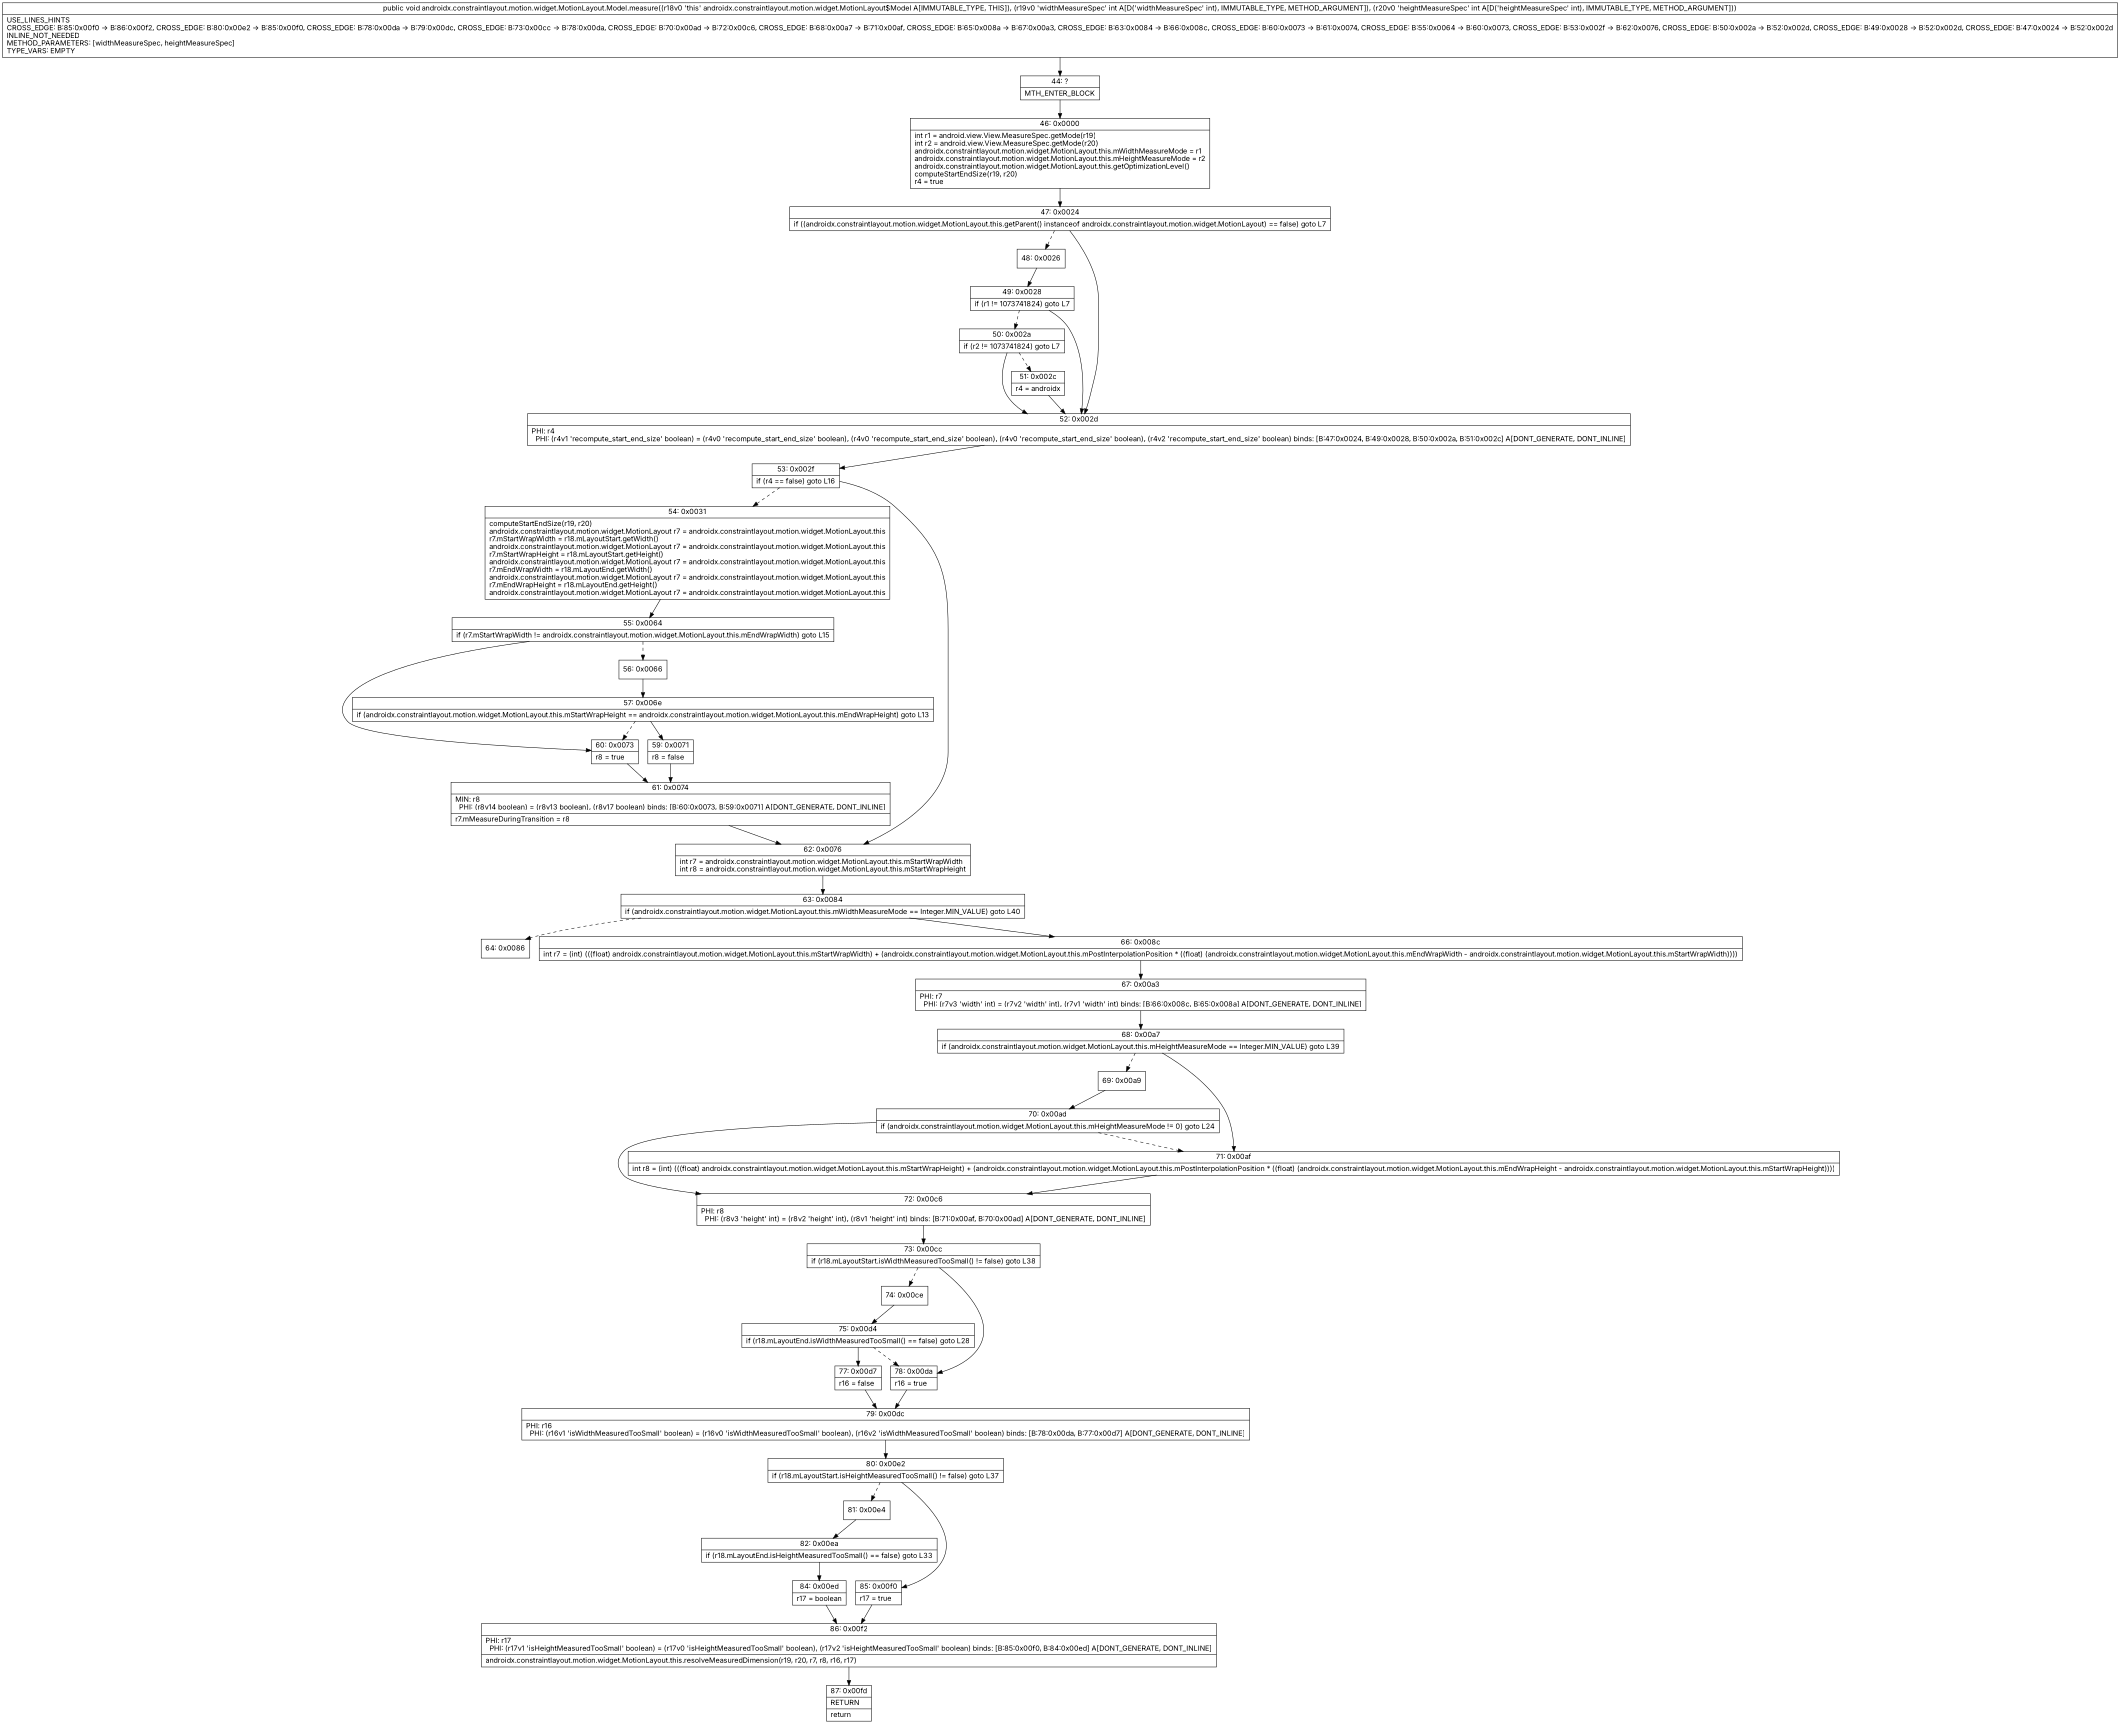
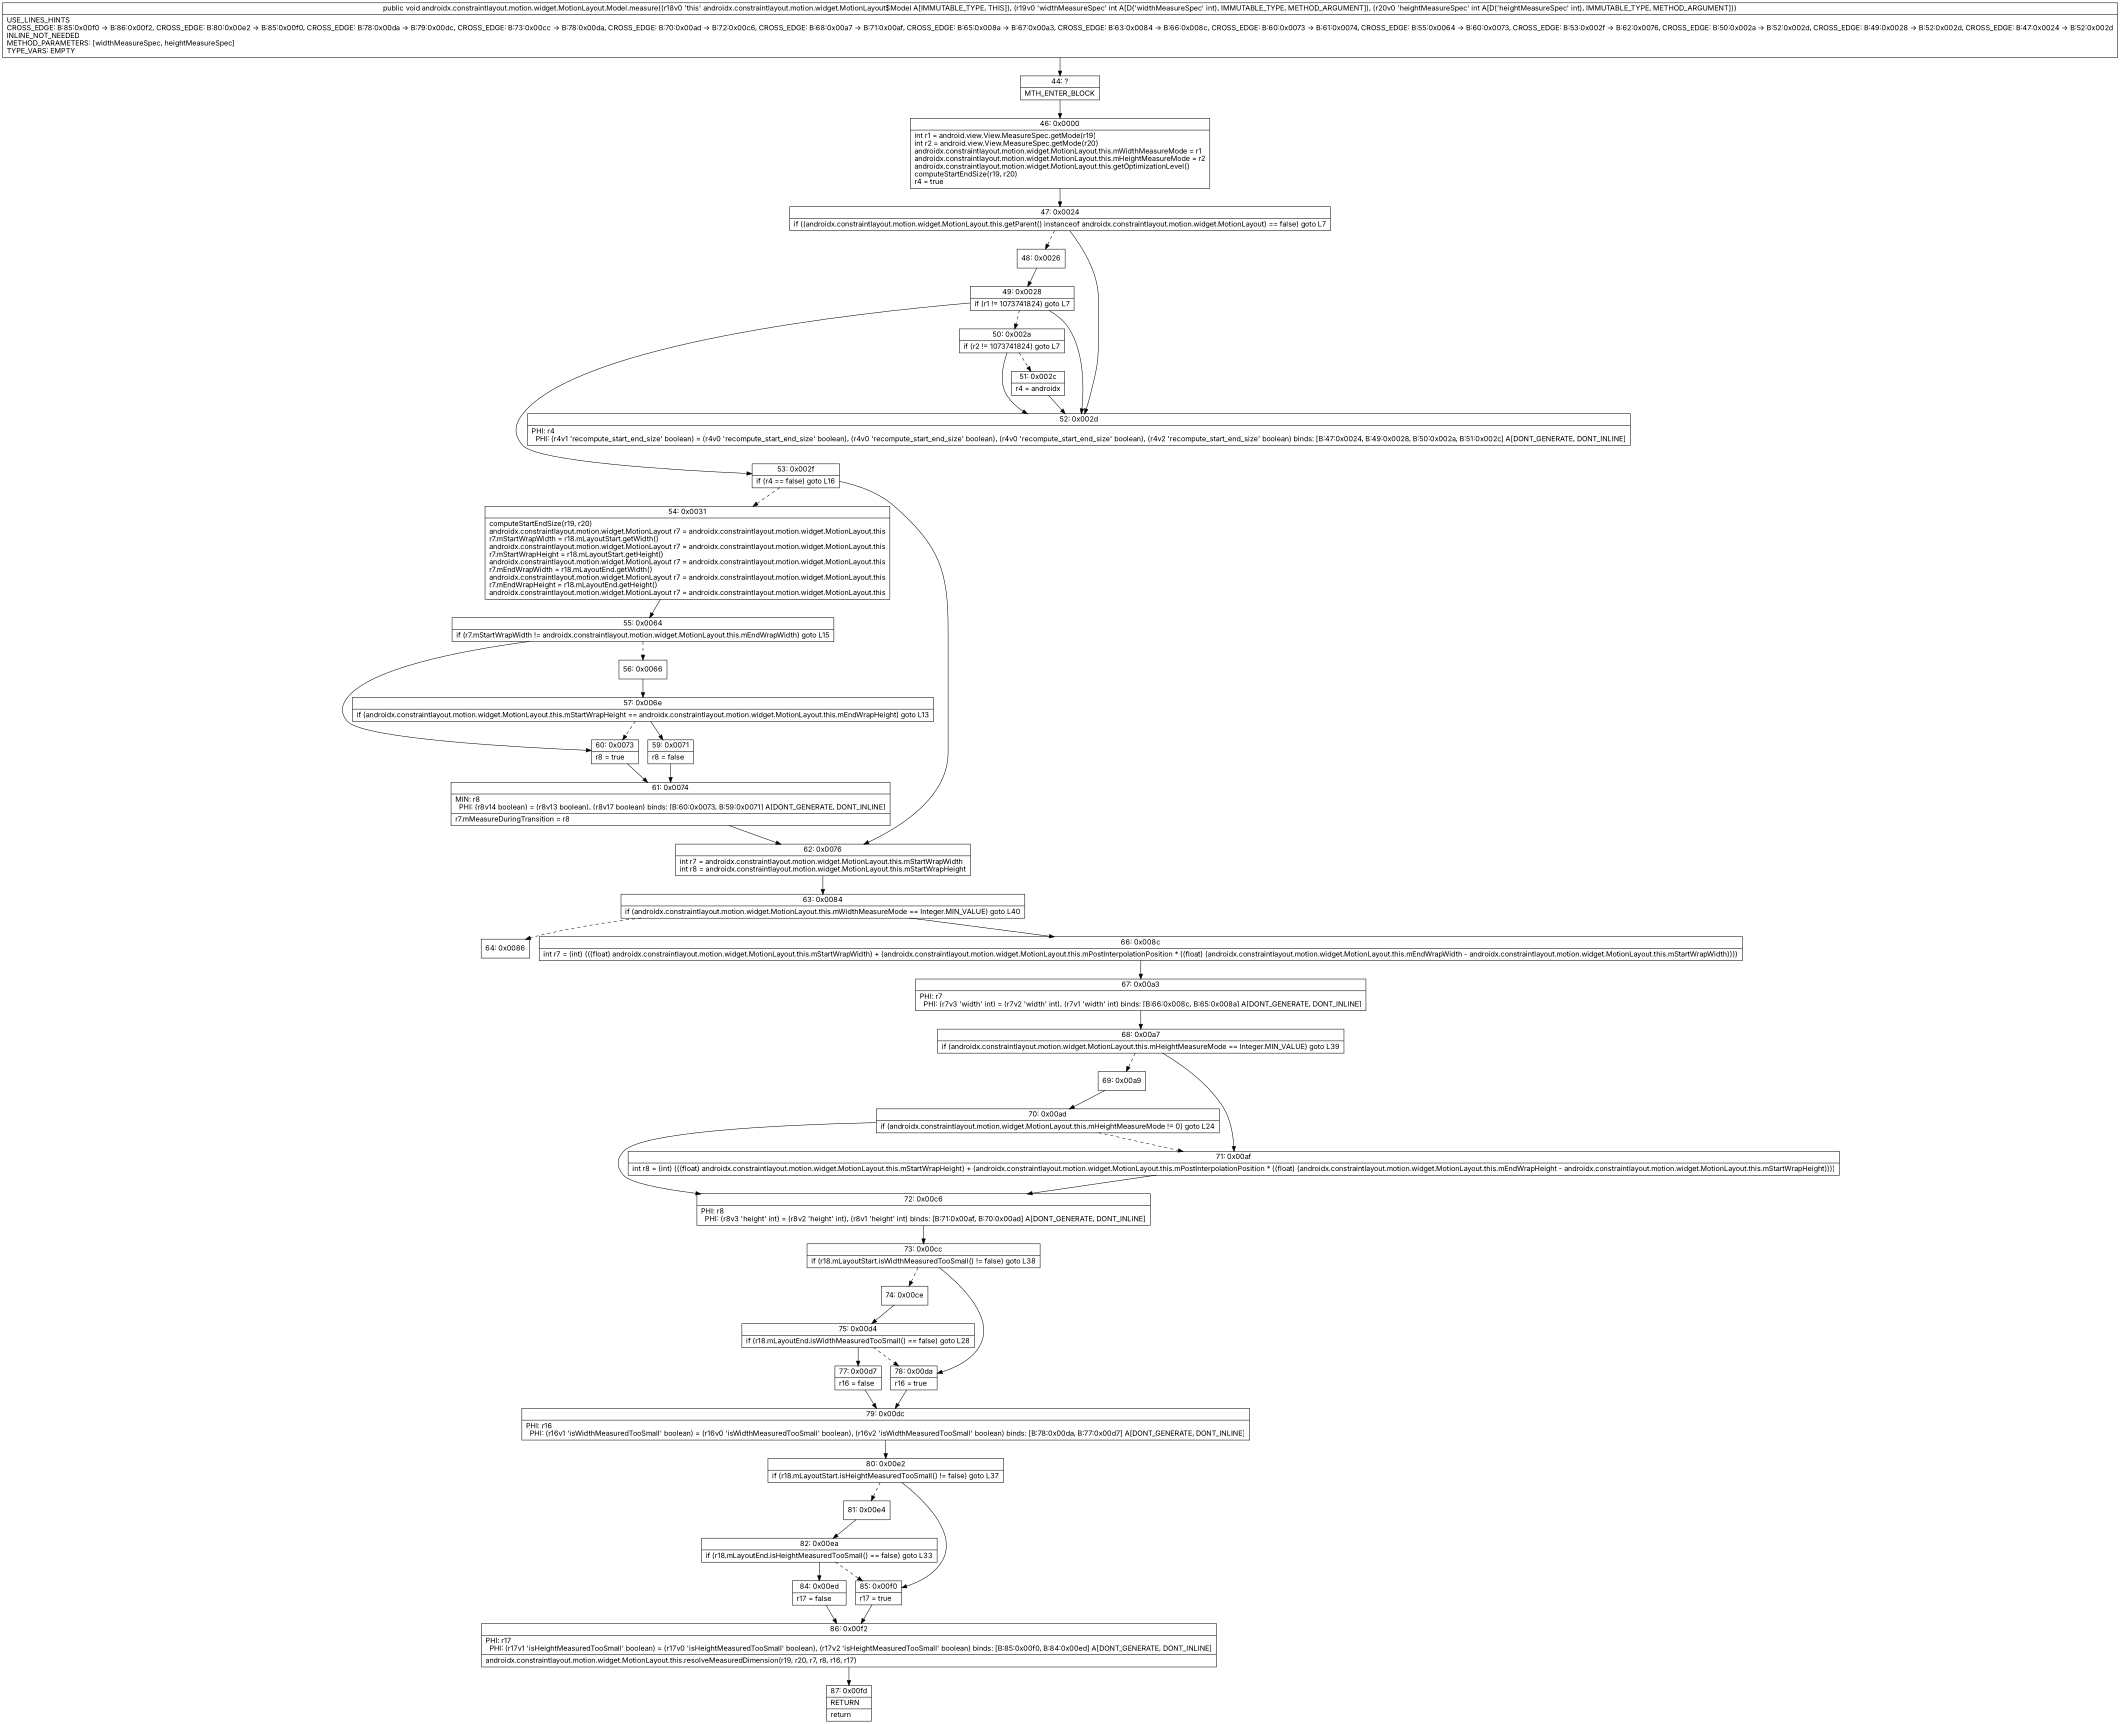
  digraph {
    fontname=Inter
    node [fontname=Inter shape=record]
    edge [fontname=Inter]
    n1 [label="{44\:\ ?|MTH_ENTER_BLOCK\l}"]
    n2 [label="{46\:\ 0x0000|int r1 = android.view.View.MeasureSpec.getMode(r19)\lint r2 = android.view.View.MeasureSpec.getMode(r20)\landroidx.constraintlayout.motion.widget.MotionLayout.this.mWidthMeasureMode = r1\landroidx.constraintlayout.motion.widget.MotionLayout.this.mHeightMeasureMode = r2\landroidx.constraintlayout.motion.widget.MotionLayout.this.getOptimizationLevel()\lcomputeStartEndSize(r19, r20)\lr4 = true\l}"]
    n3 [label="{47\:\ 0x0024|if ((androidx.constraintlayout.motion.widget.MotionLayout.this.getParent() instanceof androidx.constraintlayout.motion.widget.MotionLayout) == false) goto L7\l}"]
    n4 [label="{48\:\ 0x0026}"]
    n5 [label="{52\:\ 0x002d|PHI: r4 \l  PHI: (r4v1 'recompute_start_end_size' boolean) = (r4v0 'recompute_start_end_size' boolean), (r4v0 'recompute_start_end_size' boolean), (r4v0 'recompute_start_end_size' boolean), (r4v2 'recompute_start_end_size' boolean) binds: [B:47:0x0024, B:49:0x0028, B:50:0x002a, B:51:0x002c] A[DONT_GENERATE, DONT_INLINE]\l}"]
    n6 [label="{49\:\ 0x0028|if (r1 != 1073741824) goto L7\l}"]
    n7 [label="{53\:\ 0x002f|if (r4 == false) goto L16\l}"]
    n8 [label="{50\:\ 0x002a|if (r2 != 1073741824) goto L7\l}"]
    n9 [label="{51\:\ 0x002c|r4 = androidx\l}"]
    n10 [label="{54\:\ 0x0031|computeStartEndSize(r19, r20)\landroidx.constraintlayout.motion.widget.MotionLayout r7 = androidx.constraintlayout.motion.widget.MotionLayout.this\lr7.mStartWrapWidth = r18.mLayoutStart.getWidth()\landroidx.constraintlayout.motion.widget.MotionLayout r7 = androidx.constraintlayout.motion.widget.MotionLayout.this\lr7.mStartWrapHeight = r18.mLayoutStart.getHeight()\landroidx.constraintlayout.motion.widget.MotionLayout r7 = androidx.constraintlayout.motion.widget.MotionLayout.this\lr7.mEndWrapWidth = r18.mLayoutEnd.getWidth()\landroidx.constraintlayout.motion.widget.MotionLayout r7 = androidx.constraintlayout.motion.widget.MotionLayout.this\lr7.mEndWrapHeight = r18.mLayoutEnd.getHeight()\landroidx.constraintlayout.motion.widget.MotionLayout r7 = androidx.constraintlayout.motion.widget.MotionLayout.this\l}"]
    n11 [label="{62\:\ 0x0076|int r7 = androidx.constraintlayout.motion.widget.MotionLayout.this.mStartWrapWidth\lint r8 = androidx.constraintlayout.motion.widget.MotionLayout.this.mStartWrapHeight\l}"]
    n12 [label="{55\:\ 0x0064|if (r7.mStartWrapWidth != androidx.constraintlayout.motion.widget.MotionLayout.this.mEndWrapWidth) goto L15\l}"]
    n13 [label="{63\:\ 0x0084|if (androidx.constraintlayout.motion.widget.MotionLayout.this.mWidthMeasureMode == Integer.MIN_VALUE) goto L40\l}"]
    n14 [label="{56\:\ 0x0066}"]
    n15 [label="{60\:\ 0x0073|r8 = true\l}"]
    n16 [label="{57\:\ 0x006e|if (androidx.constraintlayout.motion.widget.MotionLayout.this.mStartWrapHeight == androidx.constraintlayout.motion.widget.MotionLayout.this.mEndWrapHeight) goto L13\l}"]
    n17 [label="{61\:\ 0x0074|MIN: r8 \l  PHI: (r8v14 boolean) = (r8v13 boolean), (r8v17 boolean) binds: [B:60:0x0073, B:59:0x0071] A[DONT_GENERATE, DONT_INLINE]\l|r7.mMeasureDuringTransition = r8\l}"]
    n18 [label="{59\:\ 0x0071|r8 = false\l}"]
    n19 [label="{64\:\ 0x0086}"]
    n20 [label="{66\:\ 0x008c|int r7 = (int) (((float) androidx.constraintlayout.motion.widget.MotionLayout.this.mStartWrapWidth) + (androidx.constraintlayout.motion.widget.MotionLayout.this.mPostInterpolationPosition * ((float) (androidx.constraintlayout.motion.widget.MotionLayout.this.mEndWrapWidth \- androidx.constraintlayout.motion.widget.MotionLayout.this.mStartWrapWidth))))\l}"]
    n21 [label="{67\:\ 0x00a3|PHI: r7 \l  PHI: (r7v3 'width' int) = (r7v2 'width' int), (r7v1 'width' int) binds: [B:66:0x008c, B:65:0x008a] A[DONT_GENERATE, DONT_INLINE]\l}"]
    n22 [label="{68\:\ 0x00a7|if (androidx.constraintlayout.motion.widget.MotionLayout.this.mHeightMeasureMode == Integer.MIN_VALUE) goto L39\l}"]
    n23 [label="{69\:\ 0x00a9}"]
    n24 [label="{71\:\ 0x00af|int r8 = (int) (((float) androidx.constraintlayout.motion.widget.MotionLayout.this.mStartWrapHeight) + (androidx.constraintlayout.motion.widget.MotionLayout.this.mPostInterpolationPosition * ((float) (androidx.constraintlayout.motion.widget.MotionLayout.this.mEndWrapHeight \- androidx.constraintlayout.motion.widget.MotionLayout.this.mStartWrapHeight))))\l}"]
    n25 [label="{70\:\ 0x00ad|if (androidx.constraintlayout.motion.widget.MotionLayout.this.mHeightMeasureMode != 0) goto L24\l}"]
    n26 [label="{72\:\ 0x00c6|PHI: r8 \l  PHI: (r8v3 'height' int) = (r8v2 'height' int), (r8v1 'height' int) binds: [B:71:0x00af, B:70:0x00ad] A[DONT_GENERATE, DONT_INLINE]\l}"]
    n27 [label="{73\:\ 0x00cc|if (r18.mLayoutStart.isWidthMeasuredTooSmall() != false) goto L38\l}"]
    n28 [label="{74\:\ 0x00ce}"]
    n29 [label="{78\:\ 0x00da|r16 = true\l}"]
    n30 [label="{75\:\ 0x00d4|if (r18.mLayoutEnd.isWidthMeasuredTooSmall() == false) goto L28\l}"]
    n31 [label="{79\:\ 0x00dc|PHI: r16 \l  PHI: (r16v1 'isWidthMeasuredTooSmall' boolean) = (r16v0 'isWidthMeasuredTooSmall' boolean), (r16v2 'isWidthMeasuredTooSmall' boolean) binds: [B:78:0x00da, B:77:0x00d7] A[DONT_GENERATE, DONT_INLINE]\l}"]
    n32 [label="{77\:\ 0x00d7|r16 = false\l}"]
    n33 [label="{80\:\ 0x00e2|if (r18.mLayoutStart.isHeightMeasuredTooSmall() != false) goto L37\l}"]
    n34 [label="{81\:\ 0x00e4}"]
    n35 [label="{85\:\ 0x00f0|r17 = true\l}"]
    n36 [label="{82\:\ 0x00ea|if (r18.mLayoutEnd.isHeightMeasuredTooSmall() == false) goto L33\l}"]
    n37 [label="{86\:\ 0x00f2|PHI: r17 \l  PHI: (r17v1 'isHeightMeasuredTooSmall' boolean) = (r17v0 'isHeightMeasuredTooSmall' boolean), (r17v2 'isHeightMeasuredTooSmall' boolean) binds: [B:85:0x00f0, B:84:0x00ed] A[DONT_GENERATE, DONT_INLINE]\l|androidx.constraintlayout.motion.widget.MotionLayout.this.resolveMeasuredDimension(r19, r20, r7, r8, r16, r17)\l}"]
-   n38 [label="{84\:\ 0x00ed|r17 = boolean\l}"]
+   n38 [label="{84\:\ 0x00ed|r17 = false\l}"]
    n39 [label="{87\:\ 0x00fd|RETURN\l|return\l}"]
    n40 [label="{public void androidx.constraintlayout.motion.widget.MotionLayout.Model.measure((r18v0 'this' androidx.constraintlayout.motion.widget.MotionLayout$Model A[IMMUTABLE_TYPE, THIS]), (r19v0 'widthMeasureSpec' int A[D('widthMeasureSpec' int), IMMUTABLE_TYPE, METHOD_ARGUMENT]), (r20v0 'heightMeasureSpec' int A[D('heightMeasureSpec' int), IMMUTABLE_TYPE, METHOD_ARGUMENT]))  | USE_LINES_HINTS\lCROSS_EDGE: B:85:0x00f0 \-\> B:86:0x00f2, CROSS_EDGE: B:80:0x00e2 \-\> B:85:0x00f0, CROSS_EDGE: B:78:0x00da \-\> B:79:0x00dc, CROSS_EDGE: B:73:0x00cc \-\> B:78:0x00da, CROSS_EDGE: B:70:0x00ad \-\> B:72:0x00c6, CROSS_EDGE: B:68:0x00a7 \-\> B:71:0x00af, CROSS_EDGE: B:65:0x008a \-\> B:67:0x00a3, CROSS_EDGE: B:63:0x0084 \-\> B:66:0x008c, CROSS_EDGE: B:60:0x0073 \-\> B:61:0x0074, CROSS_EDGE: B:55:0x0064 \-\> B:60:0x0073, CROSS_EDGE: B:53:0x002f \-\> B:62:0x0076, CROSS_EDGE: B:50:0x002a \-\> B:52:0x002d, CROSS_EDGE: B:49:0x0028 \-\> B:52:0x002d, CROSS_EDGE: B:47:0x0024 \-\> B:52:0x002d\lINLINE_NOT_NEEDED\lMETHOD_PARAMETERS: [widthMeasureSpec, heightMeasureSpec]\lTYPE_VARS: EMPTY\l}"]
    n1 -> n2
    n2 -> n3
    n3 -> n4 [style=dashed]
    n3 -> n5
    n4 -> n6
-   n5 -> n7
+   n6 -> n7
    n6 -> n5
    n6 -> n8 [style=dashed]
    n7 -> n10 [style=dashed]
    n7 -> n11
    n8 -> n5
    n8 -> n9 [style=dashed]
    n9 -> n5
    n10 -> n12
    n11 -> n13
    n12 -> n14 [style=dashed]
    n12 -> n15
    n13 -> n19 [style=dashed]
    n13 -> n20
    n14 -> n16
    n15 -> n17
    n16 -> n15 [style=dashed]
    n16 -> n18
    n17 -> n11
    n18 -> n17
    n20 -> n21
    n21 -> n22
    n22 -> n23 [style=dashed]
    n22 -> n24
    n23 -> n25
    n24 -> n26
    n25 -> n24 [style=dashed]
    n25 -> n26
    n26 -> n27
    n27 -> n28 [style=dashed]
    n27 -> n29
    n28 -> n30
    n29 -> n31
    n30 -> n29 [style=dashed]
    n30 -> n32
    n31 -> n33
    n32 -> n31
    n33 -> n34 [style=dashed]
    n33 -> n35
    n34 -> n36
    n35 -> n37
+   n36 -> n35 [style=dashed]
    n36 -> n38
    n37 -> n39
    n38 -> n37
    n40 -> n1
  }
